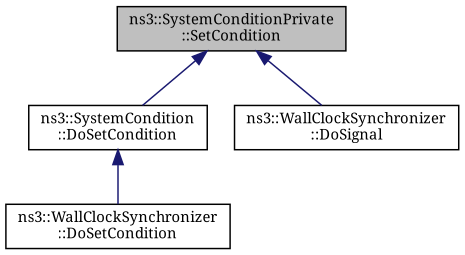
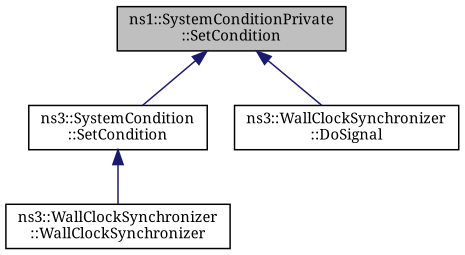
  digraph {
    fontname="Noto Serif"
    rankdir=TB
    node [color=black fillcolor=white fontname="Noto Serif" fontsize=10 shape=record style=filled]
    edge [color=midnightblue dir=back fontname="Noto Serif" fontsize=10 labelfontname=Helvetica labelfontsize=10 style=solid]
-   n1 [fillcolor=grey75 fontcolor=black height=0.2 label="ns3::SystemConditionPrivate\l::SetCondition" width=0.4]
-   n2 [height=0.2 label="ns3::SystemCondition\l::DoSetCondition" width=0.4]
+   n1 [fillcolor=grey75 fontcolor=black height=0.2 label="ns1::SystemConditionPrivate\l::SetCondition" width=0.4]
+   n2 [height=0.2 label="ns3::SystemCondition\l::SetCondition" width=0.4]
    n3 [height=0.2 label="ns3::WallClockSynchronizer\l::DoSignal" width=0.4]
-   n4 [height=0.2 label="ns3::WallClockSynchronizer\l::DoSetCondition" width=0.4]
+   n4 [height=0.2 label="ns3::WallClockSynchronizer\l::WallClockSynchronizer" width=0.4]
    n1 -> n2
    n1 -> n3
    n2 -> n4
  }
